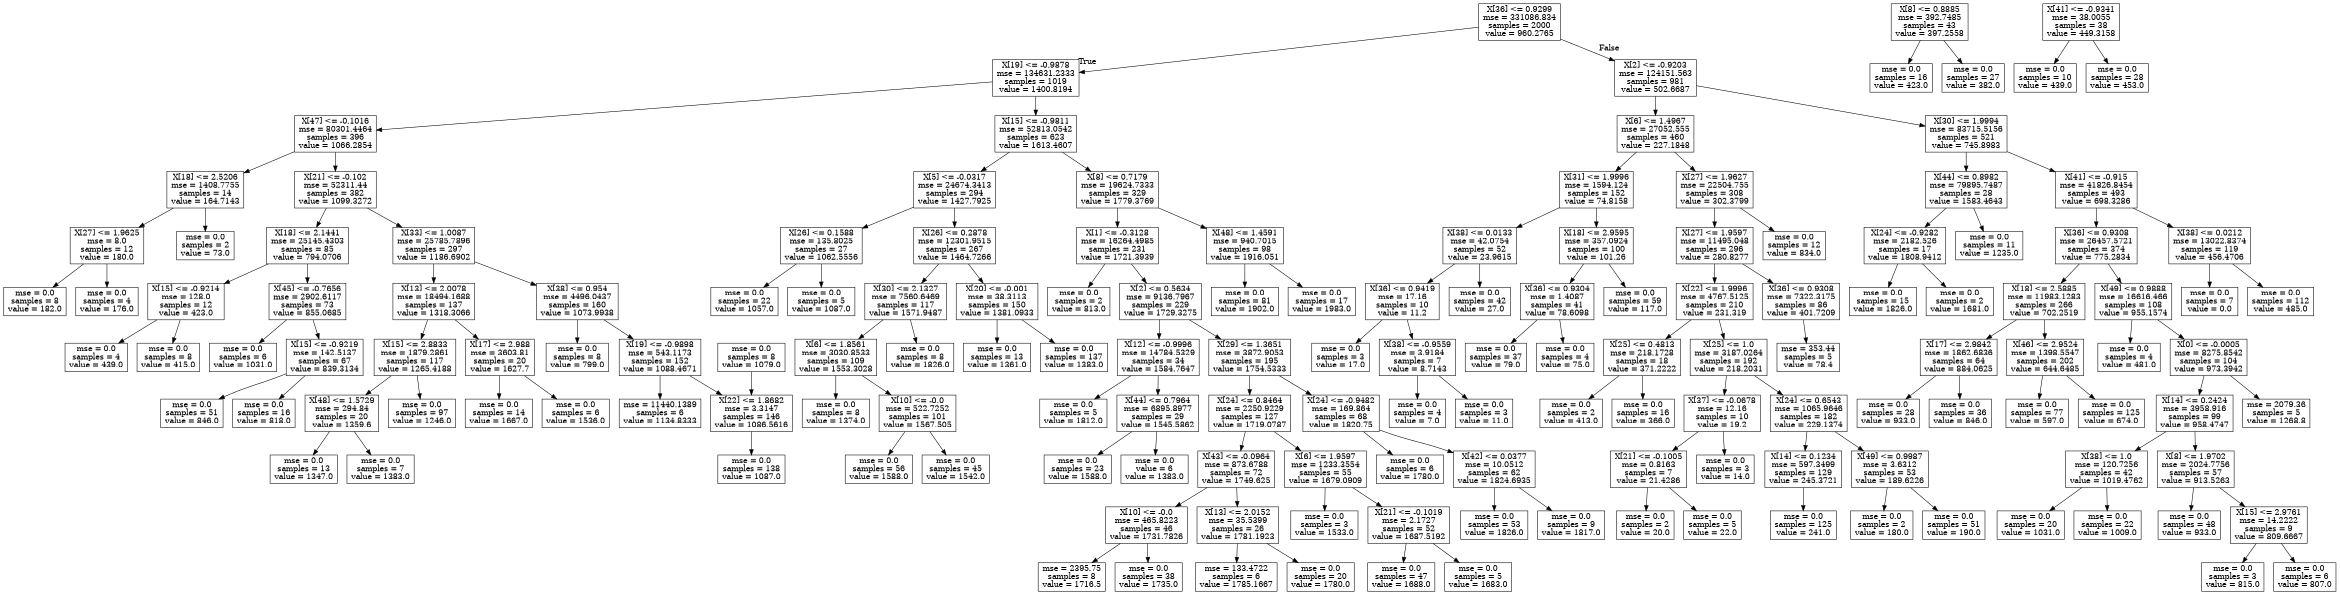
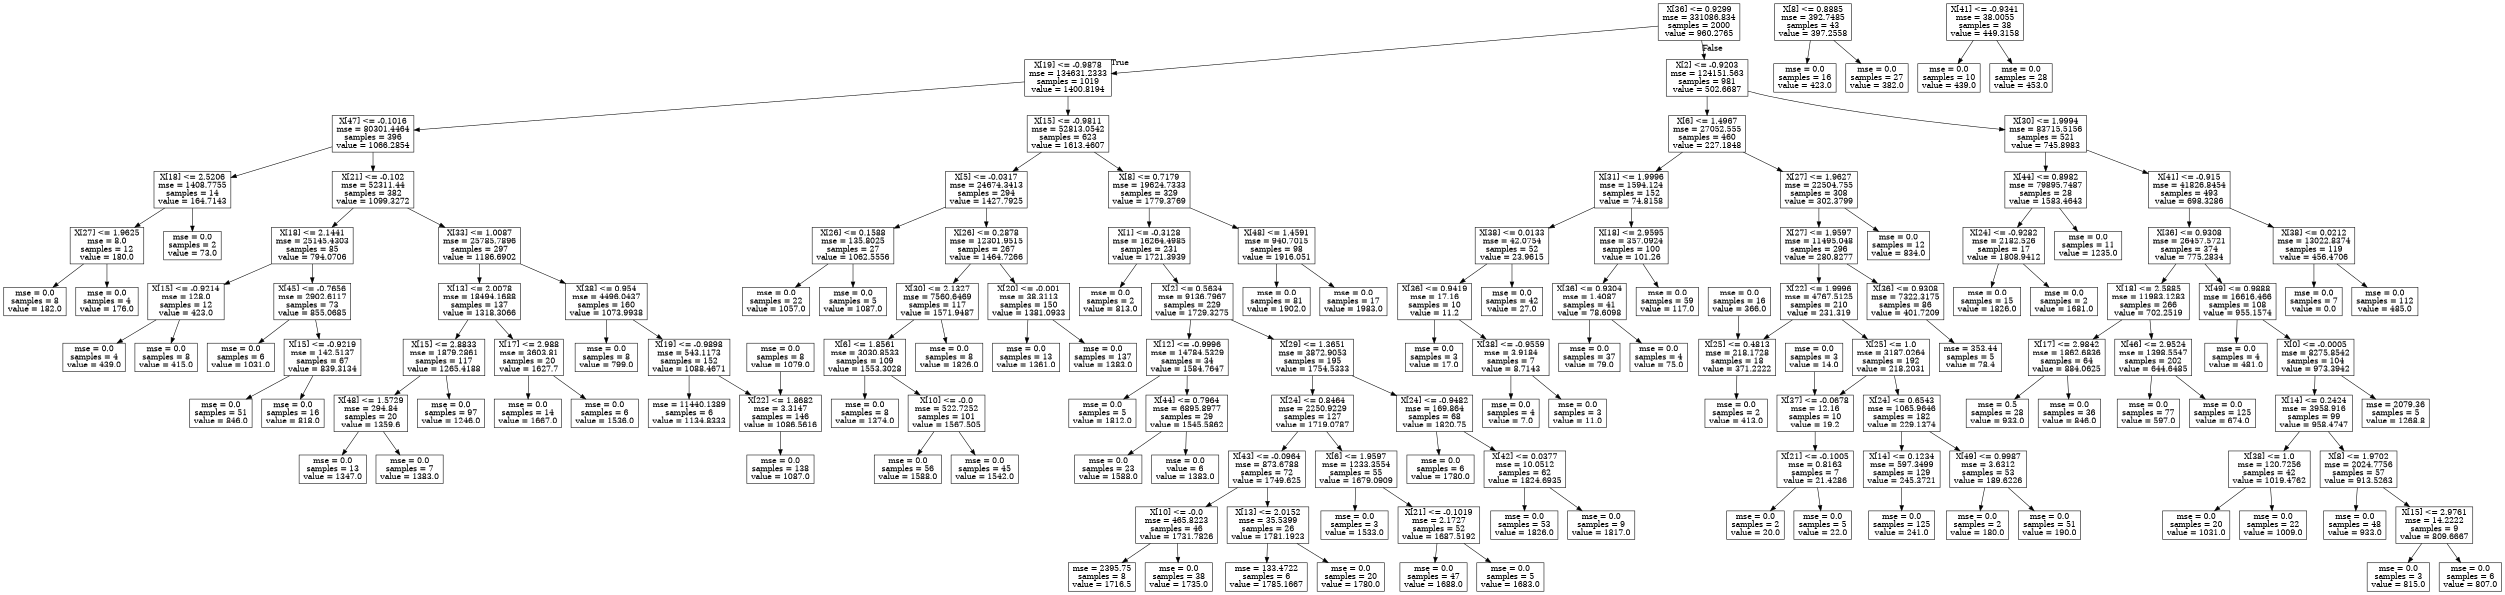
  digraph {
    node [shape=box]
    n1 [label="X[36] <= 0.9299\nmse = 331086.834\nsamples = 2000\nvalue = 960.2765"]
    n2 [label="X[19] <= -0.9878\nmse = 134631.2333\nsamples = 1019\nvalue = 1400.8194"]
    n3 [label="X[2] <= -0.9203\nmse = 124151.563\nsamples = 981\nvalue = 502.6687"]
    n4 [label="X[47] <= -0.1016\nmse = 80301.4464\nsamples = 396\nvalue = 1066.2854"]
    n5 [label="X[15] <= -0.9811\nmse = 52813.0542\nsamples = 623\nvalue = 1613.4607"]
    n6 [label="X[6] <= 1.4967\nmse = 27052.555\nsamples = 460\nvalue = 227.1848"]
    n7 [label="X[30] <= 1.9994\nmse = 83715.5156\nsamples = 521\nvalue = 745.8983"]
    n8 [label="X[18] <= 2.5206\nmse = 1408.7755\nsamples = 14\nvalue = 164.7143"]
    n9 [label="X[21] <= -0.102\nmse = 52311.44\nsamples = 382\nvalue = 1099.3272"]
    n10 [label="X[5] <= -0.0317\nmse = 24674.3413\nsamples = 294\nvalue = 1427.7925"]
    n11 [label="X[8] <= 0.7179\nmse = 19624.7333\nsamples = 329\nvalue = 1779.3769"]
    n12 [label="X[27] <= 1.9625\nmse = 8.0\nsamples = 12\nvalue = 180.0"]
    n13 [label="mse = 0.0\nsamples = 2\nvalue = 73.0"]
    n14 [label="X[18] <= 2.1441\nmse = 25145.4303\nsamples = 85\nvalue = 794.0706"]
    n15 [label="X[33] <= 1.0087\nmse = 25785.7896\nsamples = 297\nvalue = 1186.6902"]
    n16 [label="mse = 0.0\nsamples = 8\nvalue = 182.0"]
    n17 [label="mse = 0.0\nsamples = 4\nvalue = 176.0"]
    n18 [label="X[15] <= -0.9214\nmse = 128.0\nsamples = 12\nvalue = 423.0"]
    n19 [label="X[45] <= -0.7656\nmse = 2902.6117\nsamples = 73\nvalue = 855.0685"]
    n20 [label="X[13] <= 2.0078\nmse = 18494.1688\nsamples = 137\nvalue = 1318.3066"]
    n21 [label="X[38] <= 0.954\nmse = 4496.0437\nsamples = 160\nvalue = 1073.9938"]
    n22 [label="mse = 0.0\nsamples = 4\nvalue = 439.0"]
    n23 [label="mse = 0.0\nsamples = 8\nvalue = 415.0"]
    n24 [label="mse = 0.0\nsamples = 6\nvalue = 1031.0"]
    n25 [label="X[15] <= -0.9219\nmse = 142.5137\nsamples = 67\nvalue = 839.3134"]
    n26 [label="mse = 0.0\nsamples = 51\nvalue = 846.0"]
    n27 [label="mse = 0.0\nsamples = 16\nvalue = 818.0"]
    n28 [label="X[15] <= 2.8833\nmse = 1879.2861\nsamples = 117\nvalue = 1265.4188"]
    n29 [label="X[17] <= 2.988\nmse = 3603.81\nsamples = 20\nvalue = 1627.7"]
    n30 [label="mse = 0.0\nsamples = 8\nvalue = 799.0"]
    n31 [label="X[19] <= -0.9898\nmse = 543.1173\nsamples = 152\nvalue = 1088.4671"]
    n32 [label="X[48] <= 1.5729\nmse = 294.84\nsamples = 20\nvalue = 1359.6"]
    n33 [label="mse = 0.0\nsamples = 97\nvalue = 1246.0"]
    n34 [label="mse = 0.0\nsamples = 14\nvalue = 1667.0"]
    n35 [label="mse = 0.0\nsamples = 6\nvalue = 1536.0"]
    n36 [label="mse = 0.0\nsamples = 13\nvalue = 1347.0"]
    n37 [label="mse = 0.0\nsamples = 7\nvalue = 1383.0"]
    n38 [label="mse = 11440.1389\nsamples = 6\nvalue = 1134.8333"]
    n39 [label="X[22] <= 1.8682\nmse = 3.3147\nsamples = 146\nvalue = 1086.5616"]
    n40 [label="mse = 0.0\nsamples = 138\nvalue = 1087.0"]
    n41 [label="mse = 0.0\nsamples = 8\nvalue = 1079.0"]
    n42 [label="X[26] <= 0.1588\nmse = 135.8025\nsamples = 27\nvalue = 1062.5556"]
    n43 [label="X[26] <= 0.2878\nmse = 12301.9515\nsamples = 267\nvalue = 1464.7266"]
    n44 [label="X[1] <= -0.3128\nmse = 16264.4985\nsamples = 231\nvalue = 1721.3939"]
    n45 [label="X[48] <= 1.4591\nmse = 940.7015\nsamples = 98\nvalue = 1916.051"]
    n46 [label="mse = 0.0\nsamples = 22\nvalue = 1057.0"]
    n47 [label="mse = 0.0\nsamples = 5\nvalue = 1087.0"]
    n48 [label="X[30] <= 2.1327\nmse = 7560.6469\nsamples = 117\nvalue = 1571.9487"]
    n49 [label="X[20] <= -0.001\nmse = 38.3113\nsamples = 150\nvalue = 1381.0933"]
    n50 [label="X[6] <= 1.8561\nmse = 3030.8533\nsamples = 109\nvalue = 1553.3028"]
    n51 [label="mse = 0.0\nsamples = 8\nvalue = 1826.0"]
    n52 [label="mse = 0.0\nsamples = 13\nvalue = 1361.0"]
    n53 [label="mse = 0.0\nsamples = 137\nvalue = 1383.0"]
    n54 [label="mse = 0.0\nsamples = 8\nvalue = 1374.0"]
    n55 [label="X[10] <= -0.0\nmse = 522.7252\nsamples = 101\nvalue = 1567.505"]
    n56 [label="mse = 0.0\nsamples = 56\nvalue = 1588.0"]
    n57 [label="mse = 0.0\nsamples = 45\nvalue = 1542.0"]
    n58 [label="mse = 0.0\nsamples = 2\nvalue = 813.0"]
    n59 [label="X[2] <= 0.5634\nmse = 9136.7967\nsamples = 229\nvalue = 1729.3275"]
    n60 [label="mse = 0.0\nsamples = 81\nvalue = 1902.0"]
    n61 [label="mse = 0.0\nsamples = 17\nvalue = 1983.0"]
    n62 [label="X[12] <= -0.9996\nmse = 14784.5329\nsamples = 34\nvalue = 1584.7647"]
    n63 [label="X[29] <= 1.3651\nmse = 3872.9053\nsamples = 195\nvalue = 1754.5333"]
    n64 [label="mse = 0.0\nsamples = 5\nvalue = 1812.0"]
    n65 [label="X[44] <= 0.7964\nmse = 6895.8977\nsamples = 29\nvalue = 1545.5862"]
    n66 [label="X[24] <= 0.8464\nmse = 2250.9229\nsamples = 127\nvalue = 1719.0787"]
    n67 [label="X[24] <= -0.9482\nmse = 169.864\nsamples = 68\nvalue = 1820.75"]
    n68 [label="mse = 0.0\nsamples = 23\nvalue = 1588.0"]
    n69 [label="mse = 0.0\nvalue = 6\nvalue = 1383.0"]
    n70 [label="X[43] <= -0.0964\nmse = 873.6788\nsamples = 72\nvalue = 1749.625"]
    n71 [label="X[6] <= 1.9597\nmse = 1233.3554\nsamples = 55\nvalue = 1679.0909"]
    n72 [label="mse = 0.0\nsamples = 6\nvalue = 1780.0"]
    n73 [label="X[42] <= 0.0377\nmse = 10.0512\nsamples = 62\nvalue = 1824.6935"]
    n74 [label="X[10] <= -0.0\nmse = 465.8223\nsamples = 46\nvalue = 1731.7826"]
    n75 [label="X[13] <= 2.0152\nmse = 35.5399\nsamples = 26\nvalue = 1781.1923"]
    n76 [label="mse = 0.0\nsamples = 3\nvalue = 1533.0"]
    n77 [label="X[21] <= -0.1019\nmse = 2.1727\nsamples = 52\nvalue = 1687.5192"]
    n78 [label="mse = 2395.75\nsamples = 8\nvalue = 1716.5"]
    n79 [label="mse = 0.0\nsamples = 38\nvalue = 1735.0"]
    n80 [label="mse = 133.4722\nsamples = 6\nvalue = 1785.1667"]
    n81 [label="mse = 0.0\nsamples = 20\nvalue = 1780.0"]
    n82 [label="mse = 0.0\nsamples = 47\nvalue = 1688.0"]
    n83 [label="mse = 0.0\nsamples = 5\nvalue = 1683.0"]
    n84 [label="mse = 0.0\nsamples = 53\nvalue = 1826.0"]
    n85 [label="mse = 0.0\nsamples = 9\nvalue = 1817.0"]
    n86 [label="X[31] <= 1.9996\nmse = 1594.124\nsamples = 152\nvalue = 74.8158"]
    n87 [label="X[27] <= 1.9627\nmse = 22504.755\nsamples = 308\nvalue = 302.3799"]
    n88 [label="X[44] <= 0.8982\nmse = 79895.7487\nsamples = 28\nvalue = 1583.4643"]
    n89 [label="X[41] <= -0.915\nmse = 41826.8454\nsamples = 493\nvalue = 698.3286"]
    n90 [label="X[38] <= 0.0133\nmse = 42.0754\nsamples = 52\nvalue = 23.9615"]
    n91 [label="X[18] <= 2.9595\nmse = 357.0924\nsamples = 100\nvalue = 101.26"]
    n92 [label="X[27] <= 1.9597\nmse = 11495.048\nsamples = 296\nvalue = 280.8277"]
    n93 [label="mse = 0.0\nsamples = 12\nvalue = 834.0"]
    n94 [label="X[36] <= 0.9419\nmse = 17.16\nsamples = 10\nvalue = 11.2"]
    n95 [label="mse = 0.0\nsamples = 42\nvalue = 27.0"]
    n96 [label="X[36] <= 0.9304\nmse = 1.4087\nsamples = 41\nvalue = 78.6098"]
    n97 [label="mse = 0.0\nsamples = 59\nvalue = 117.0"]
    n98 [label="mse = 0.0\nsamples = 3\nvalue = 17.0"]
    n99 [label="X[38] <= -0.9559\nmse = 3.9184\nsamples = 7\nvalue = 8.7143"]
    n100 [label="mse = 0.0\nsamples = 4\nvalue = 7.0"]
    n101 [label="mse = 0.0\nsamples = 3\nvalue = 11.0"]
    n102 [label="mse = 0.0\nsamples = 37\nvalue = 79.0"]
    n103 [label="mse = 0.0\nsamples = 4\nvalue = 75.0"]
    n104 [label="X[22] <= 1.9996\nmse = 4767.5125\nsamples = 210\nvalue = 231.319"]
    n105 [label="X[36] <= 0.9308\nmse = 7322.3175\nsamples = 86\nvalue = 401.7209"]
    n106 [label="X[25] <= 0.4813\nmse = 218.1728\nsamples = 18\nvalue = 371.2222"]
    n107 [label="X[25] <= 1.0\nmse = 3187.0264\nsamples = 192\nvalue = 218.2031"]
    n108 [label="mse = 353.44\nsamples = 5\nvalue = 78.4"]
    n109 [label="mse = 0.0\nsamples = 2\nvalue = 413.0"]
    n110 [label="mse = 0.0\nsamples = 16\nvalue = 366.0"]
    n111 [label="X[37] <= -0.0678\nmse = 12.16\nsamples = 10\nvalue = 19.2"]
    n112 [label="X[24] <= 0.6543\nmse = 1065.9646\nsamples = 182\nvalue = 229.1374"]
    n113 [label="X[21] <= -0.1005\nmse = 0.8163\nsamples = 7\nvalue = 21.4286"]
    n114 [label="mse = 0.0\nsamples = 3\nvalue = 14.0"]
    n115 [label="X[14] <= 0.1234\nmse = 597.3499\nsamples = 129\nvalue = 245.3721"]
    n116 [label="X[49] <= 0.9987\nmse = 3.6312\nsamples = 53\nvalue = 189.6226"]
    n117 [label="mse = 0.0\nsamples = 2\nvalue = 20.0"]
    n118 [label="mse = 0.0\nsamples = 5\nvalue = 22.0"]
    n119 [label="mse = 0.0\nsamples = 125\nvalue = 241.0"]
    n120 [label="mse = 0.0\nsamples = 2\nvalue = 180.0"]
    n121 [label="mse = 0.0\nsamples = 51\nvalue = 190.0"]
    n122 [label="X[8] <= 0.8885\nmse = 392.7485\nsamples = 43\nvalue = 397.2558"]
    n123 [label="mse = 0.0\nsamples = 16\nvalue = 423.0"]
    n124 [label="mse = 0.0\nsamples = 27\nvalue = 382.0"]
    n125 [label="X[41] <= -0.9341\nmse = 38.0055\nsamples = 38\nvalue = 449.3158"]
    n126 [label="mse = 0.0\nsamples = 10\nvalue = 439.0"]
    n127 [label="mse = 0.0\nsamples = 28\nvalue = 453.0"]
    n128 [label="X[24] <= -0.9282\nmse = 2182.526\nsamples = 17\nvalue = 1808.9412"]
    n129 [label="mse = 0.0\nsamples = 11\nvalue = 1235.0"]
    n130 [label="X[36] <= 0.9308\nmse = 26457.5721\nsamples = 374\nvalue = 775.2834"]
    n131 [label="X[38] <= 0.0212\nmse = 13022.8374\nsamples = 119\nvalue = 456.4706"]
    n132 [label="mse = 0.0\nsamples = 15\nvalue = 1826.0"]
    n133 [label="mse = 0.0\nsamples = 2\nvalue = 1681.0"]
    n134 [label="X[18] <= 2.5885\nmse = 11983.1283\nsamples = 266\nvalue = 702.2519"]
    n135 [label="X[49] <= 0.9888\nmse = 16616.466\nsamples = 108\nvalue = 955.1574"]
    n136 [label="mse = 0.0\nsamples = 7\nvalue = 0.0"]
    n137 [label="mse = 0.0\nsamples = 112\nvalue = 485.0"]
    n138 [label="X[17] <= 2.9842\nmse = 1862.6836\nsamples = 64\nvalue = 884.0625"]
    n139 [label="X[46] <= 2.9524\nmse = 1398.5547\nsamples = 202\nvalue = 644.6485"]
    n140 [label="mse = 0.0\nsamples = 4\nvalue = 481.0"]
    n141 [label="X[0] <= -0.0005\nmse = 8275.8542\nsamples = 104\nvalue = 973.3942"]
-   n142 [label="mse = 0.0\nsamples = 28\nvalue = 933.0"]
+   n142 [label="mse = 0.5\nsamples = 28\nvalue = 933.0"]
    n143 [label="mse = 0.0\nsamples = 36\nvalue = 846.0"]
    n144 [label="mse = 0.0\nsamples = 77\nvalue = 597.0"]
    n145 [label="mse = 0.0\nsamples = 125\nvalue = 674.0"]
    n146 [label="X[14] <= 0.2424\nmse = 3958.916\nsamples = 99\nvalue = 958.4747"]
    n147 [label="mse = 2079.36\nsamples = 5\nvalue = 1268.8"]
    n148 [label="X[38] <= 1.0\nmse = 120.7256\nsamples = 42\nvalue = 1019.4762"]
    n149 [label="X[8] <= 1.9702\nmse = 2024.7756\nsamples = 57\nvalue = 913.5263"]
    n150 [label="mse = 0.0\nsamples = 20\nvalue = 1031.0"]
    n151 [label="mse = 0.0\nsamples = 22\nvalue = 1009.0"]
    n152 [label="mse = 0.0\nsamples = 48\nvalue = 933.0"]
    n153 [label="X[15] <= 2.9761\nmse = 14.2222\nsamples = 9\nvalue = 809.6667"]
    n154 [label="mse = 0.0\nsamples = 3\nvalue = 815.0"]
    n155 [label="mse = 0.0\nsamples = 6\nvalue = 807.0"]
    n1 -> n2 [headlabel=True labelangle=45 labeldistance=2.5]
    n1 -> n3 [headlabel=False labelangle=-45 labeldistance=2.5]
    n2 -> n4
    n2 -> n5
    n3 -> n6
    n3 -> n7
    n4 -> n8
    n4 -> n9
    n5 -> n10
    n5 -> n11
    n6 -> n86
    n6 -> n87
    n7 -> n88
    n7 -> n89
    n8 -> n12
    n8 -> n13
    n9 -> n14
    n9 -> n15
    n10 -> n42
    n10 -> n43
    n11 -> n44
    n11 -> n45
    n12 -> n16
    n12 -> n17
    n14 -> n18
    n14 -> n19
    n15 -> n20
    n15 -> n21
    n18 -> n22
    n18 -> n23
    n19 -> n24
    n19 -> n25
    n20 -> n28
    n20 -> n29
    n21 -> n30
    n21 -> n31
    n25 -> n26
    n25 -> n27
    n28 -> n32
    n28 -> n33
    n29 -> n34
    n29 -> n35
    n31 -> n38
    n31 -> n39
    n32 -> n36
    n32 -> n37
    n39 -> n40
    n41 -> n39
    n42 -> n46
    n42 -> n47
    n43 -> n48
    n43 -> n49
    n44 -> n58
    n44 -> n59
    n45 -> n60
    n45 -> n61
    n48 -> n50
    n48 -> n51
    n49 -> n52
    n49 -> n53
    n50 -> n54
    n50 -> n55
    n55 -> n56
    n55 -> n57
    n59 -> n62
    n59 -> n63
    n62 -> n64
    n62 -> n65
    n63 -> n66
    n63 -> n67
    n65 -> n68
    n65 -> n69
    n66 -> n70
    n66 -> n71
    n67 -> n72
    n67 -> n73
    n70 -> n74
    n70 -> n75
    n71 -> n76
    n71 -> n77
    n73 -> n84
    n73 -> n85
    n74 -> n78
    n74 -> n79
    n75 -> n80
    n75 -> n81
    n77 -> n82
    n77 -> n83
    n86 -> n90
    n86 -> n91
    n87 -> n92
    n87 -> n93
    n88 -> n128
    n88 -> n129
    n89 -> n130
    n89 -> n131
    n90 -> n94
    n90 -> n95
    n91 -> n96
    n91 -> n97
    n92 -> n104
    n92 -> n105
    n94 -> n98
    n94 -> n99
    n96 -> n102
    n96 -> n103
    n99 -> n100
    n99 -> n101
    n104 -> n106
    n104 -> n107
    n105 -> n108
    n106 -> n109
-   n106 -> n110
+   n110 -> n106
    n107 -> n111
    n107 -> n112
    n111 -> n113
-   n111 -> n114
+   n114 -> n111
    n112 -> n115
    n112 -> n116
    n113 -> n117
    n113 -> n118
    n115 -> n119
    n116 -> n120
    n116 -> n121
    n122 -> n123
    n122 -> n124
    n125 -> n126
    n125 -> n127
    n128 -> n132
    n128 -> n133
    n130 -> n134
    n130 -> n135
    n131 -> n136
    n131 -> n137
    n134 -> n138
    n134 -> n139
    n135 -> n140
    n135 -> n141
    n138 -> n142
    n138 -> n143
    n139 -> n144
    n139 -> n145
    n141 -> n146
    n141 -> n147
    n146 -> n148
    n146 -> n149
    n148 -> n150
    n148 -> n151
    n149 -> n152
    n149 -> n153
    n153 -> n154
    n153 -> n155
  }
